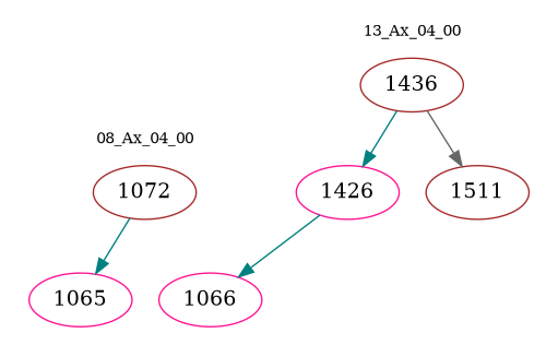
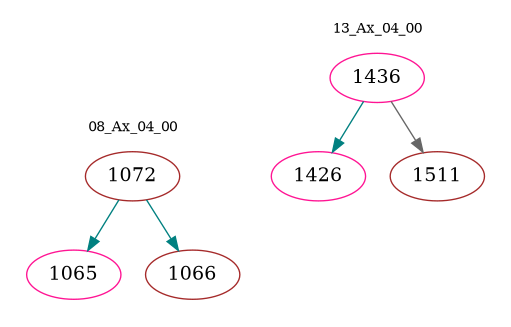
  digraph {
    node [color=brown]
    edge [color=teal]
    n1 [label=1072]
-   n2 [color=deeppink label=1066]
+   n2 [label=1066]
    n3 [color=deeppink label=1065]
-   n4 [label=1436]
+   n4 [color=deeppink label=1436]
    n5 [color=deeppink label=1426]
    n6 [label=1511]
    subgraph cluster_1 {
      color=white
      fontsize=10
      label="08_Ax_04_00"
      n1
      n2
      n3
    }
    subgraph cluster_2 {
      color=white
      fontsize=10
      label="13_Ax_04_00"
      n4
      n5
      n6
    }
-   n5 -> n2
+   n1 -> n2
    n1 -> n3
    n4 -> n5
    n4 -> n6 [color=gray40]
  }
